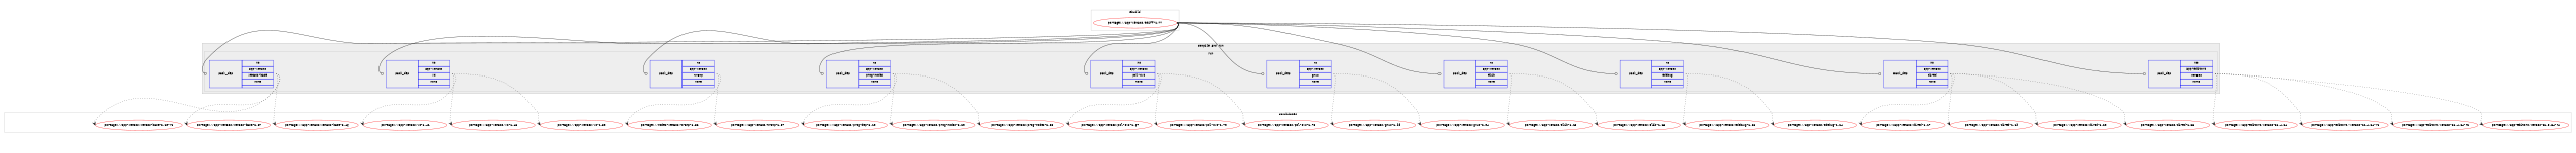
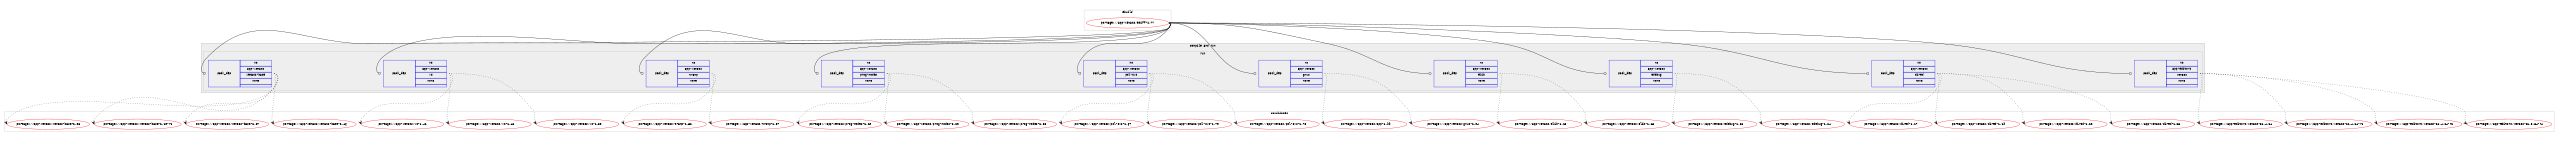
  digraph {
    compound=true
    concentrate=true
    fontname="DejaVu Sans Mono"
    fontsize=10
    newrank=true
    rankdir=TB
    ranksep=1.5
    node [color=red fontname="DejaVu Sans Mono" fontsize=10]
    edge [arrowhead=vee fontname="DejaVu Sans Mono" headport=w style=dotted tailport=e weight=100]
    n1 [label="portage://app-xemacs/ediff-1.77" width=4]
    n2 [color=blue label=<<TABLE BORDER="0" CELLBORDER="1" CELLSPACING="0" CELLPADDING="4" WIDTH="220"><TR><TD ROWSPAN="6" CELLPADDING="30">pack_dep</TD></TR><TR><TD WIDTH="110">no</TD></TR><TR><TD>app-editors</TD></TR><TR><TD>xemacs</TD></TR><TR><TD>none</TD></TR><TR><TD></TD></TR></TABLE>> shape=none]
    n3 [color=blue label=<<TABLE BORDER="0" CELLBORDER="1" CELLSPACING="0" CELLPADDING="4" WIDTH="220"><TR><TD ROWSPAN="6" CELLPADDING="30">pack_dep</TD></TR><TR><TD WIDTH="110">no</TD></TR><TR><TD>app-xemacs</TD></TR><TR><TD>dired</TD></TR><TR><TD>none</TD></TR><TR><TD></TD></TR></TABLE>> shape=none]
    n4 [color=blue label=<<TABLE BORDER="0" CELLBORDER="1" CELLSPACING="0" CELLPADDING="4" WIDTH="220"><TR><TD ROWSPAN="6" CELLPADDING="30">pack_dep</TD></TR><TR><TD WIDTH="110">no</TD></TR><TR><TD>app-xemacs</TD></TR><TR><TD>edebug</TD></TR><TR><TD>none</TD></TR><TR><TD></TD></TR></TABLE>> shape=none]
    n5 [color=blue label=<<TABLE BORDER="0" CELLBORDER="1" CELLSPACING="0" CELLPADDING="4" WIDTH="220"><TR><TD ROWSPAN="6" CELLPADDING="30">pack_dep</TD></TR><TR><TD WIDTH="110">no</TD></TR><TR><TD>app-xemacs</TD></TR><TR><TD>elib</TD></TR><TR><TD>none</TD></TR><TR><TD></TD></TR></TABLE>> shape=none]
    n6 [color=blue label=<<TABLE BORDER="0" CELLBORDER="1" CELLSPACING="0" CELLPADDING="4" WIDTH="220"><TR><TD ROWSPAN="6" CELLPADDING="30">pack_dep</TD></TR><TR><TD WIDTH="110">no</TD></TR><TR><TD>app-xemacs</TD></TR><TR><TD>gnus</TD></TR><TR><TD>none</TD></TR><TR><TD></TD></TR></TABLE>> shape=none]
    n7 [color=blue label=<<TABLE BORDER="0" CELLBORDER="1" CELLSPACING="0" CELLPADDING="4" WIDTH="220"><TR><TD ROWSPAN="6" CELLPADDING="30">pack_dep</TD></TR><TR><TD WIDTH="110">no</TD></TR><TR><TD>app-xemacs</TD></TR><TR><TD>pcl-cvs</TD></TR><TR><TD>none</TD></TR><TR><TD></TD></TR></TABLE>> shape=none]
    n8 [color=blue label=<<TABLE BORDER="0" CELLBORDER="1" CELLSPACING="0" CELLPADDING="4" WIDTH="220"><TR><TD ROWSPAN="6" CELLPADDING="30">pack_dep</TD></TR><TR><TD WIDTH="110">no</TD></TR><TR><TD>app-xemacs</TD></TR><TR><TD>prog-modes</TD></TR><TR><TD>none</TD></TR><TR><TD></TD></TR></TABLE>> shape=none]
    n9 [color=blue label=<<TABLE BORDER="0" CELLBORDER="1" CELLSPACING="0" CELLPADDING="4" WIDTH="220"><TR><TD ROWSPAN="6" CELLPADDING="30">pack_dep</TD></TR><TR><TD WIDTH="110">no</TD></TR><TR><TD>app-xemacs</TD></TR><TR><TD>tramp</TD></TR><TR><TD>none</TD></TR><TR><TD></TD></TR></TABLE>> shape=none]
    n10 [color=blue label=<<TABLE BORDER="0" CELLBORDER="1" CELLSPACING="0" CELLPADDING="4" WIDTH="220"><TR><TD ROWSPAN="6" CELLPADDING="30">pack_dep</TD></TR><TR><TD WIDTH="110">no</TD></TR><TR><TD>app-xemacs</TD></TR><TR><TD>vc</TD></TR><TR><TD>none</TD></TR><TR><TD></TD></TR></TABLE>> shape=none]
    n11 [color=blue label=<<TABLE BORDER="0" CELLBORDER="1" CELLSPACING="0" CELLPADDING="4" WIDTH="220"><TR><TD ROWSPAN="6" CELLPADDING="30">pack_dep</TD></TR><TR><TD WIDTH="110">no</TD></TR><TR><TD>app-xemacs</TD></TR><TR><TD>xemacs-base</TD></TR><TR><TD>none</TD></TR><TR><TD></TD></TR></TABLE>> shape=none]
    n12 [label="portage://app-editors/xemacs-21.5.34-r4" width=4]
    n13 [label="portage://app-editors/xemacs-21.4.24-r2" width=4]
    n14 [label="portage://app-editors/xemacs-21.4.24-r1" width=4]
    n15 [label="portage://app-editors/xemacs-21.4.24" width=4]
    n16 [label="portage://app-xemacs/dired-1.23" width=4]
    n17 [label="portage://app-xemacs/dired-1.20" width=4]
    n18 [label="portage://app-xemacs/dired-1.19" width=4]
    n19 [label="portage://app-xemacs/dired-1.17" width=4]
    n20 [label="portage://app-xemacs/edebug-1.24" width=4]
    n21 [label="portage://app-xemacs/edebug-1.22" width=4]
    n22 [label="portage://app-xemacs/elib-1.15" width=4]
    n23 [label="portage://app-xemacs/elib-1.13" width=4]
    n24 [label="portage://app-xemacs/gnus-2.04" width=4]
-   n25 [label="portage://app-xemacs/gnus-1.99" width=4]
+   n25 [label="portage://app-xemacs/app-1.99" width=4]
    n26 [label="portage://app-xemacs/pcl-cvs-1.73" width=4]
    n27 [label="portage://app-xemacs/pcl-cvs-1.70" width=4]
    n28 [label="portage://app-xemacs/pcl-cvs-1.67" width=4]
    n29 [label="portage://app-xemacs/prog-modes-2.33" width=4]
    n30 [label="portage://app-xemacs/prog-modes-2.20" width=4]
-   n31 [label="portage://app-xemacs/prog-dep-2.10" width=4]
+   n31 [label="portage://app-xemacs/prog-modes-2.10" width=4]
    n32 [label="portage://app-xemacs/tramp-1.57" width=4]
-   n33 [label="portage://modes-xemacs/tramp-1.52" width=4]
+   n33 [label="portage://app-xemacs/tramp-1.52" width=4]
    n34 [label="portage://app-xemacs/vc-1.50" width=4]
    n35 [label="portage://app-xemacs/vc-1.48" width=4]
    n36 [label="portage://app-xemacs/vc-1.41" width=4]
    n37 [label="portage://app-xemacs/xemacs-base-2.46" width=4]
    n38 [label="portage://app-xemacs/xemacs-base-2.27" width=4]
    n39 [label="portage://app-xemacs/xemacs-base-2.10-r1" width=4]
+   n40 [label="portage://app-xemacs/xemacs-base-2.08" width=4]
    subgraph cluster_1 {
      color=gray
      label=<<i>ebuild</i>>
      n1
    }
    subgraph cluster_2 {
      color=gray
      label=<<i>dependencies</i>>
      subgraph cluster_3 {
        color=gray
        fillcolor="#eeeeee"
        label=<<i>compile</i>>
        style=filled
      }
      subgraph cluster_4 {
        color=gray
        fillcolor="#eeeeee"
        label=<<i>compile and run</i>>
        style=filled
      }
      subgraph cluster_5 {
        color=gray
        fillcolor="#eeeeee"
        label=<<i>run</i>>
        style=filled
        subgraph sub_6 {
          color=gray
          fillcolor="#eeeeee"
          label=<<i>run</i>>
          style=filled
          n2
        }
        subgraph sub_7 {
          color=gray
          fillcolor="#eeeeee"
          label=<<i>run</i>>
          style=filled
          n3
        }
        subgraph sub_8 {
          color=gray
          fillcolor="#eeeeee"
          label=<<i>run</i>>
          style=filled
          n4
        }
        subgraph sub_9 {
          color=gray
          fillcolor="#eeeeee"
          label=<<i>run</i>>
          style=filled
          n5
        }
        subgraph sub_10 {
          color=gray
          fillcolor="#eeeeee"
          label=<<i>run</i>>
          style=filled
          n6
        }
        subgraph sub_11 {
          color=gray
          fillcolor="#eeeeee"
          label=<<i>run</i>>
          style=filled
          n7
        }
        subgraph sub_12 {
          color=gray
          fillcolor="#eeeeee"
          label=<<i>run</i>>
          style=filled
          n8
        }
        subgraph sub_13 {
          color=gray
          fillcolor="#eeeeee"
          label=<<i>run</i>>
          style=filled
          n9
        }
        subgraph sub_14 {
          color=gray
          fillcolor="#eeeeee"
          label=<<i>run</i>>
          style=filled
          n10
        }
        subgraph sub_15 {
          color=gray
          fillcolor="#eeeeee"
          label=<<i>run</i>>
          style=filled
          n11
        }
      }
    }
    subgraph cluster_16 {
      color=gray
      label=<<i>candidates</i>>
      rank=same
      subgraph sub_17 {
        color=black
        label=<<i>candidates</i>>
        nodesep=1
        rank=same
        n12
        n13
        n14
        n15
      }
      subgraph sub_18 {
        color=black
        label=<<i>candidates</i>>
        nodesep=1
        rank=same
        n16
        n17
        n18
        n19
      }
      subgraph sub_19 {
        color=black
        label=<<i>candidates</i>>
        nodesep=1
        rank=same
        n20
        n21
      }
      subgraph sub_20 {
        color=black
        label=<<i>candidates</i>>
        nodesep=1
        rank=same
        n22
        n23
      }
      subgraph sub_21 {
        color=black
        label=<<i>candidates</i>>
        nodesep=1
        rank=same
        n24
        n25
      }
      subgraph sub_22 {
        color=black
        label=<<i>candidates</i>>
        nodesep=1
        rank=same
        n26
        n27
        n28
      }
      subgraph sub_23 {
        color=black
        label=<<i>candidates</i>>
        nodesep=1
        rank=same
        n29
        n30
        n31
      }
      subgraph sub_24 {
        color=black
        label=<<i>candidates</i>>
        nodesep=1
        rank=same
        n32
        n33
      }
      subgraph sub_25 {
        color=black
        label=<<i>candidates</i>>
        nodesep=1
        rank=same
        n34
        n35
        n36
      }
      subgraph sub_26 {
        color=black
        label=<<i>candidates</i>>
        nodesep=1
        rank=same
        n37
        n38
        n39
+       n40
      }
    }
    n1 -> n2 [arrowhead=odot style=solid weight=20]
    n1 -> n3 [arrowhead=odot style=solid weight=20]
    n1 -> n4 [arrowhead=odot style=solid weight=20]
    n1 -> n5 [arrowhead=odot style=solid weight=20]
    n1 -> n6 [arrowhead=odot style=solid weight=20]
    n1 -> n7 [arrowhead=odot style=solid weight=20]
    n1 -> n8 [arrowhead=odot style=solid weight=20]
    n1 -> n9 [arrowhead=odot style=solid weight=20]
    n1 -> n10 [arrowhead=odot style=solid weight=20]
    n1 -> n11 [arrowhead=odot style=solid weight=20]
    n2 -> n12
    n2 -> n13
    n2 -> n14
    n2 -> n15
    n3 -> n16
    n3 -> n17
    n3 -> n18
    n3 -> n19
    n4 -> n20
    n4 -> n21
    n5 -> n22
    n5 -> n23
    n6 -> n24
    n6 -> n25
    n7 -> n26
    n7 -> n27
    n7 -> n28
    n8 -> n29
    n8 -> n30
    n8 -> n31
    n9 -> n32
    n9 -> n33
    n10 -> n34
    n10 -> n35
    n10 -> n36
    n11 -> n37
    n11 -> n38
    n11 -> n39
+   n11 -> n40
  }
